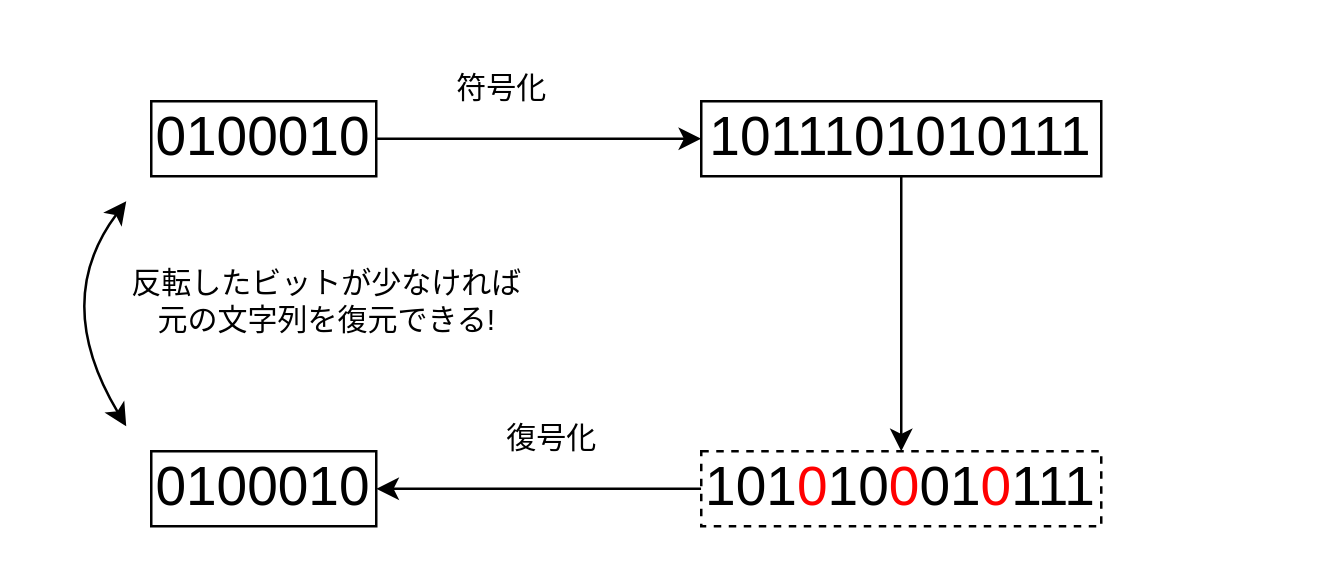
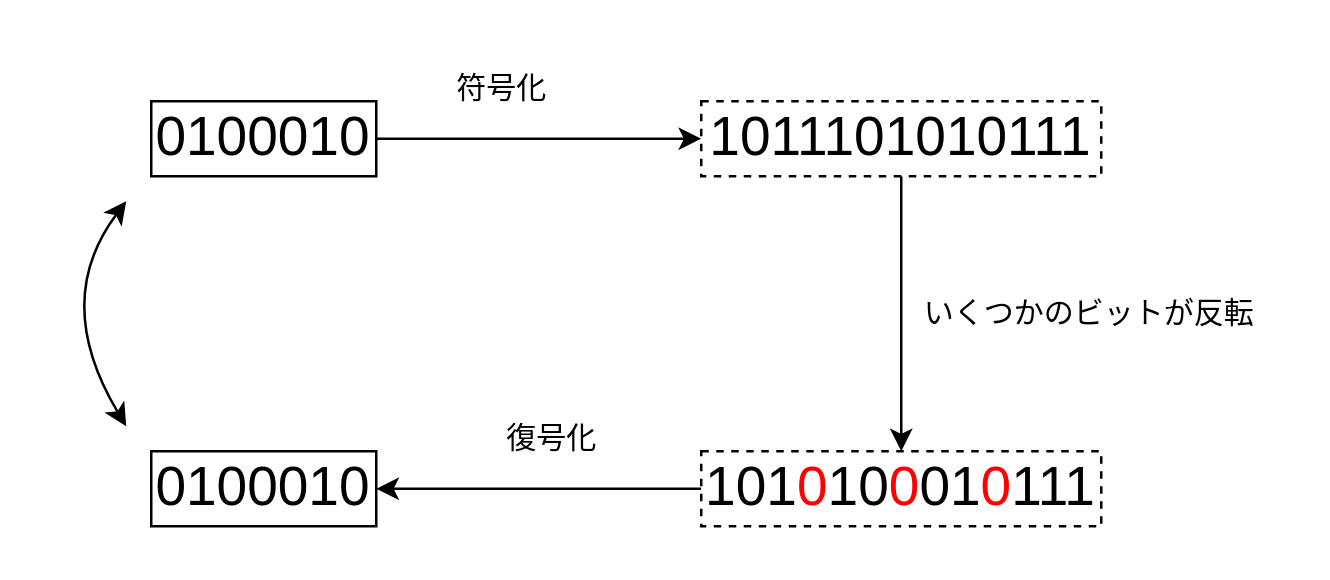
  <mxCell id="0" />
  <mxCell id="1" parent="0" />
  <mxCell id="2" style="edgeStyle=orthogonalEdgeStyle;rounded=0;orthogonalLoop=1;jettySize=auto;html=1;exitX=1;exitY=0.5;exitDx=0;exitDy=0;entryX=0;entryY=0.5;entryDx=0;entryDy=0;" edge="1" parent="1" source="3" target="5"><mxGeometry relative="1" as="geometry"><mxPoint x="220" y="55" as="targetPoint" /></mxGeometry></mxCell>
  <mxCell id="3" value="&lt;font style=&quot;font-size: 22px;&quot;&gt;0100010&lt;/font&gt;" style="rounded=0;whiteSpace=wrap;html=1;" vertex="1" parent="1"><mxGeometry x="60" y="40" width="90" height="30" as="geometry" /></mxCell>
  <mxCell id="4" style="edgeStyle=orthogonalEdgeStyle;rounded=0;orthogonalLoop=1;jettySize=auto;html=1;exitX=0.5;exitY=1;exitDx=0;exitDy=0;entryX=0.5;entryY=0;entryDx=0;entryDy=0;" edge="1" parent="1" source="5" target="8"><mxGeometry relative="1" as="geometry" /></mxCell>
- <mxCell id="5" value="&lt;font style=&quot;font-size: 22px;&quot;&gt;1011101010111&lt;/font&gt;" style="rounded=0;whiteSpace=wrap;html=1;" vertex="1" parent="1"><mxGeometry x="280" y="40" width="160" height="30" as="geometry" /></mxCell>
+ <mxCell id="5" value="&lt;font style=&quot;font-size: 22px;&quot;&gt;1011101010111&lt;/font&gt;" style="rounded=0;whiteSpace=wrap;html=1;dashed=1;" vertex="1" parent="1"><mxGeometry x="280" y="40" width="160" height="30" as="geometry" /></mxCell>
  <mxCell id="6" value="符号化" style="text;html=1;align=center;verticalAlign=middle;resizable=0;points=[];autosize=1;strokeColor=none;fillColor=none;" vertex="1" parent="1"><mxGeometry x="170" y="20" width="60" height="30" as="geometry" /></mxCell>
  <mxCell id="7" style="edgeStyle=orthogonalEdgeStyle;rounded=0;orthogonalLoop=1;jettySize=auto;html=1;" edge="1" parent="1" source="8" target="10"><mxGeometry relative="1" as="geometry" /></mxCell>
  <mxCell id="8" value="&lt;font style=&quot;font-size: 22px;&quot;&gt;101&lt;font color=&quot;#ff0000&quot;&gt;0&lt;/font&gt;10&lt;font color=&quot;#ff0000&quot;&gt;0&lt;/font&gt;01&lt;font color=&quot;#ff0000&quot;&gt;0&lt;/font&gt;111&lt;/font&gt;" style="rounded=0;whiteSpace=wrap;html=1;dashed=1;" vertex="1" parent="1"><mxGeometry x="280" y="180" width="160" height="30" as="geometry" /></mxCell>
+ <mxCell id="9" value="いくつかのビットが反転" style="text;html=1;align=center;verticalAlign=middle;resizable=0;points=[];autosize=1;strokeColor=none;fillColor=none;" vertex="1" parent="1"><mxGeometry x="360" y="110" width="150" height="30" as="geometry" /></mxCell>
  <mxCell id="10" value="&lt;font style=&quot;font-size: 22px;&quot;&gt;0100010&lt;/font&gt;" style="rounded=0;whiteSpace=wrap;html=1;" vertex="1" parent="1"><mxGeometry x="60" y="180" width="90" height="30" as="geometry" /></mxCell>
  <mxCell id="11" value="復号化" style="text;html=1;align=center;verticalAlign=middle;resizable=0;points=[];autosize=1;strokeColor=none;fillColor=none;" vertex="1" parent="1"><mxGeometry x="190" y="160" width="60" height="30" as="geometry" /></mxCell>
  <mxCell id="12" value="" style="endArrow=classic;startArrow=classic;html=1;rounded=0;curved=1;" edge="1" parent="1"><mxGeometry width="50" height="50" relative="1" as="geometry"><mxPoint x="50" y="170" as="sourcePoint" /><mxPoint x="50" y="80" as="targetPoint" /><Array as="points"><mxPoint x="20" y="120" /></Array></mxGeometry></mxCell>
- <mxCell id="13" value="反転したビットが少なければ&lt;div&gt;元の文字列を復元できる!&lt;/div&gt;" style="text;html=1;align=center;verticalAlign=middle;resizable=0;points=[];autosize=1;strokeColor=none;fillColor=none;" vertex="1" parent="1"><mxGeometry x="40" y="100" width="180" height="40" as="geometry" /></mxCell>
